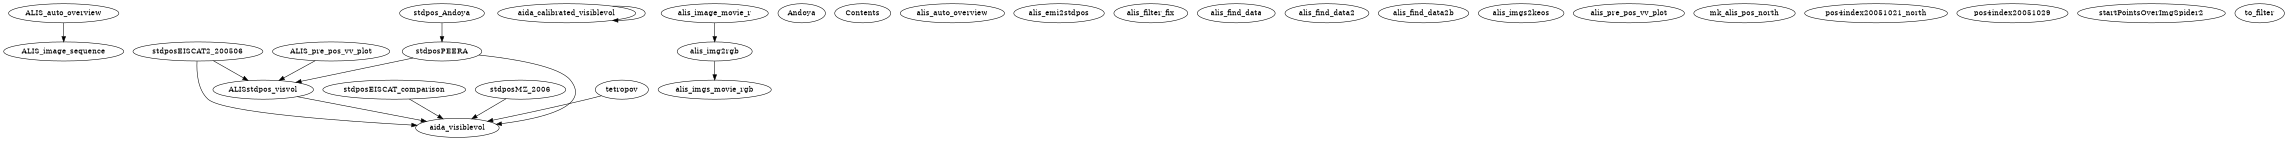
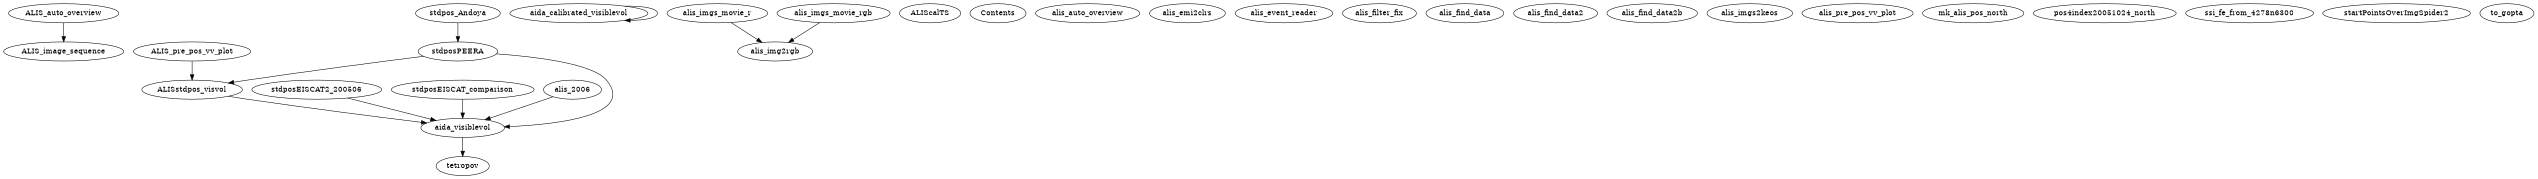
  digraph {
    ALIS_auto_overview
    ALIS_image_sequence
    ALIS_pre_pos_vv_plot
    ALISstdpos_visvol
    aida_visiblevol
    aida_calibrated_visiblevol
-   alis_imgs_movie_r [label=alis_image_movie_r]
+   alis_imgs_movie_r
    alis_img2rgb
    alis_imgs_movie_rgb
    stdposEISCAT2_200506
    stdposEISCAT_comparison
-   stdposMZ_2006
+   stdposMZ_2006 [label=alis_2006]
    stdposPEERA
    stdpos_Andoya
    tetropov
-   ALIScalTS [label=Andoya]
+   ALIScalTS
    Contents
    alis_auto_overview
-   alis_emi2clrs [label=alis_emi2stdpos]
+   alis_emi2clrs
+   alis_event_reader
    alis_filter_fix
    alis_find_data
    alis_find_data2
    alis_find_data2b
    alis_imgs2keos
    alis_pre_pos_vv_plot
    n27 [label=mk_alis_pos_north]
-   pos4index20051024_north [label=pos4index20051021_north]
-   pos4index20051029
+   pos4index20051024_north
+   ssi_fe_from_4278n6300
    startPointsOverImgSpider2
-   to_gopta [label=to_filter]
+   to_gopta
    ALIS_auto_overview -> ALIS_image_sequence
    ALIS_pre_pos_vv_plot -> ALISstdpos_visvol
    ALISstdpos_visvol -> aida_visiblevol
    aida_calibrated_visiblevol -> aida_calibrated_visiblevol
    alis_imgs_movie_r -> alis_img2rgb
-   alis_img2rgb -> alis_imgs_movie_rgb
-   stdposEISCAT2_200506 -> ALISstdpos_visvol
+   alis_imgs_movie_rgb -> alis_img2rgb
    stdposEISCAT2_200506 -> aida_visiblevol
    stdposEISCAT_comparison -> aida_visiblevol
    stdposMZ_2006 -> aida_visiblevol
    stdposPEERA -> ALISstdpos_visvol
    stdposPEERA -> aida_visiblevol
    stdpos_Andoya -> stdposPEERA
-   tetropov -> aida_visiblevol
+   aida_visiblevol -> tetropov
  }
